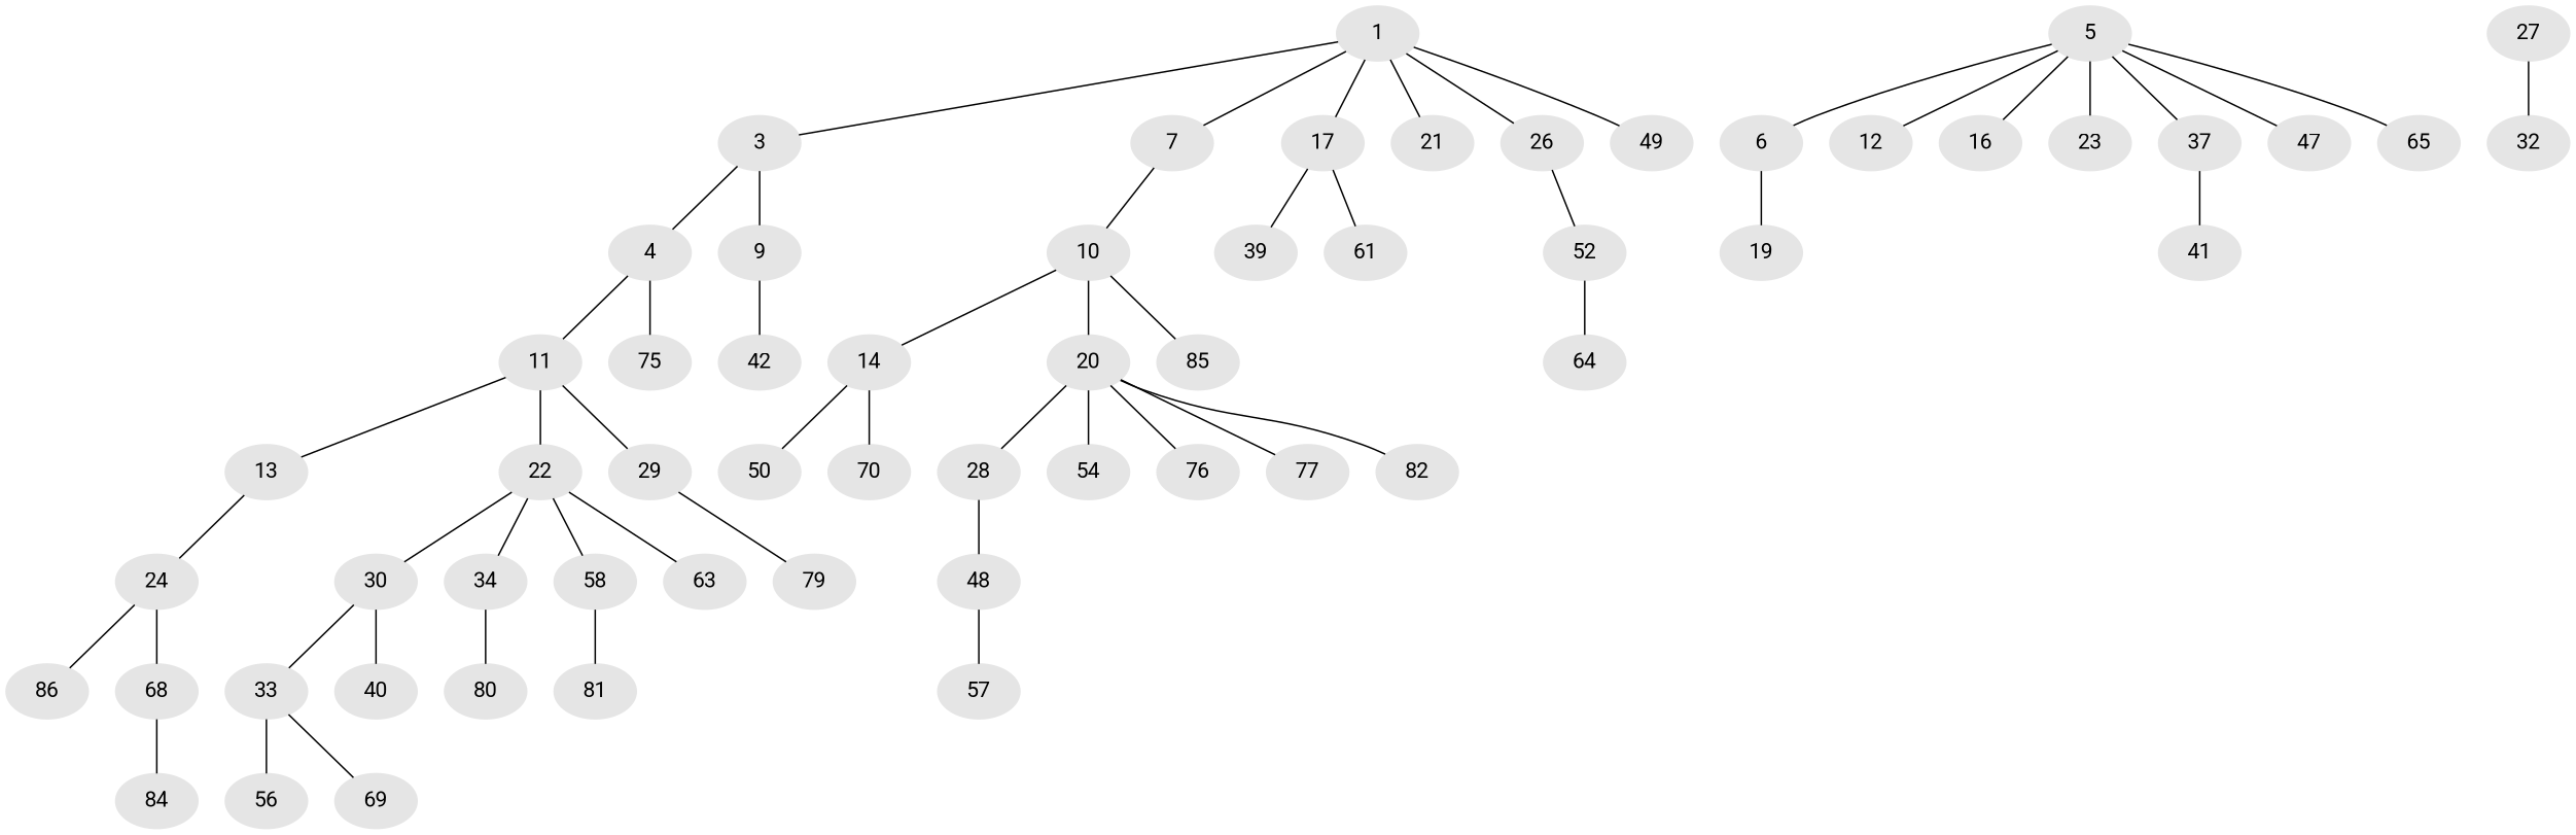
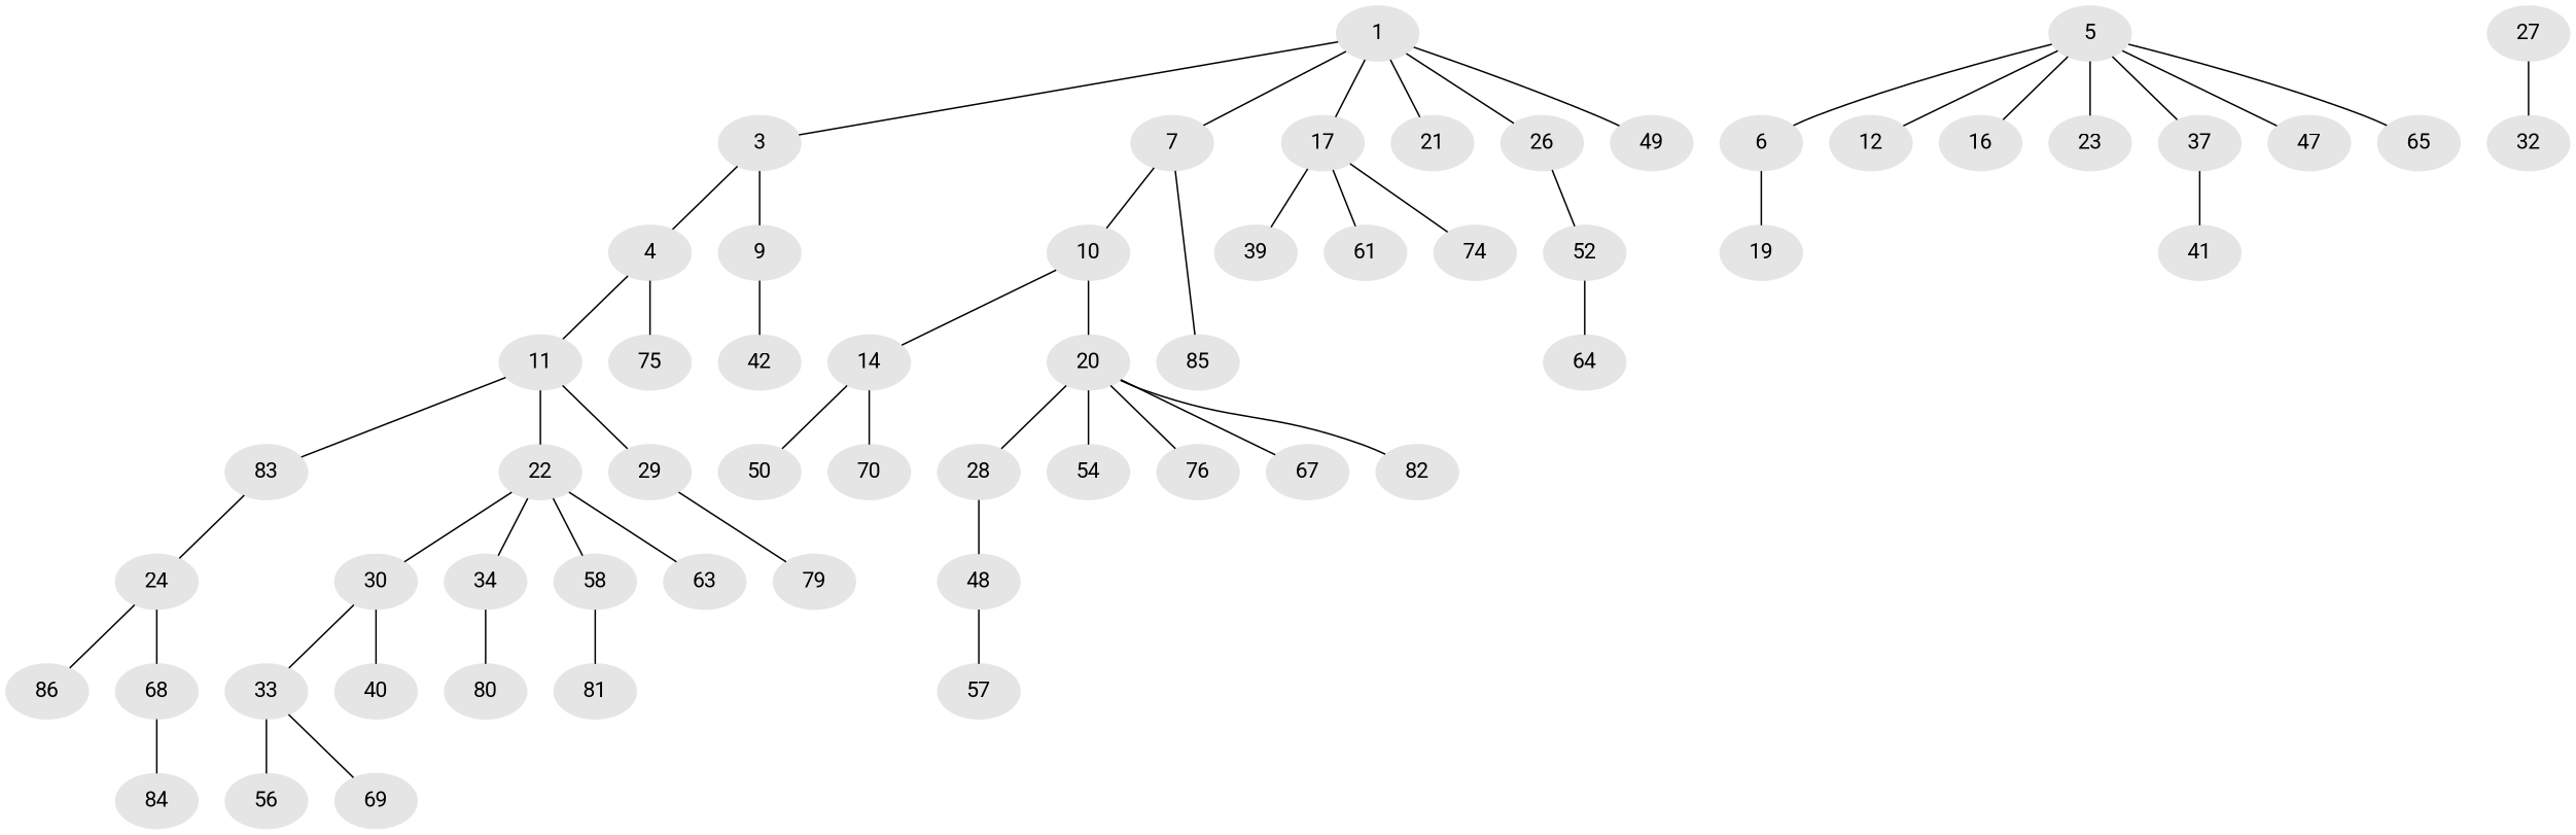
  graph {
    fontname=Roboto
    node [color=gray90 fontname=Roboto style=filled]
    edge [fontname=Roboto]
    1 [super="+2"]
    3 [super="+55"]
    7 [super="+87"]
    17 [super="+62"]
    21
    26 [super="+31"]
    49
    4 [super="+38"]
    9
    5 [super="+8"]
    6 [super="+18"]
    12
    16
    23 [super="+78"]
    37
    47
    65
    10 [super="+15"]
    39
    61
+   74
    n22 [label=52 super="+60"]
    11 [super="+22"]
    75
    42 [super="+71"]
-   13
+   13 [label=83]
    n27 [label=22 super="+36"]
    29
    19 [super="+40"]
    41 [super="+43"]
    14 [super="+66"]
    20 [super="+73"]
    85
    50
    70
    28 [super="+32"]
    54
    76
-   77
+   77 [label=67]
    82
    24 [super="+89"]
    30
    34 [super="+52"]
    58 [super="+72"]
    63 [super="+83"]
    79
    n47 [label=86 super="+53"]
    68
    n49 [label=32]
    27
    48 [super="+51"]
    84
    33 [super="+44"]
    n54 [label=40]
    80
    81
    64 [super="+88"]
    57 [super="+67"]
    56
    69 [super="+86"]
    1 -- 3
    1 -- 7
    1 -- 17
    1 -- 21
    1 -- 26
    1 -- 49
    3 -- 4
    3 -- 9
    7 -- 10
    17 -- 39
    17 -- 61
+   17 -- 74
    26 -- n22
    4 -- 11
    4 -- 75
    9 -- 42
    5 -- 6
    5 -- 12
    5 -- 16
    5 -- 23
    5 -- 37
    5 -- 47
    5 -- 65
    6 -- 19
    37 -- 41
    10 -- 14
    10 -- 20
-   10 -- 85
+   7 -- 85
    n22 -- 64
    11 -- 13
    11 -- n27
    11 -- 29
    13 -- 24
    n27 -- 30
    n27 -- 34
    n27 -- 58
    n27 -- 63
    29 -- 79
    14 -- 50
    14 -- 70
    20 -- 28
    20 -- 54
    20 -- 76
    20 -- 77
    20 -- 82
    28 -- 48
    24 -- n47
    24 -- 68
    30 -- 33
    30 -- n54
    34 -- 80
    58 -- 81
    68 -- 84
    27 -- n49
    48 -- 57
    33 -- 56
    33 -- 69
  }
